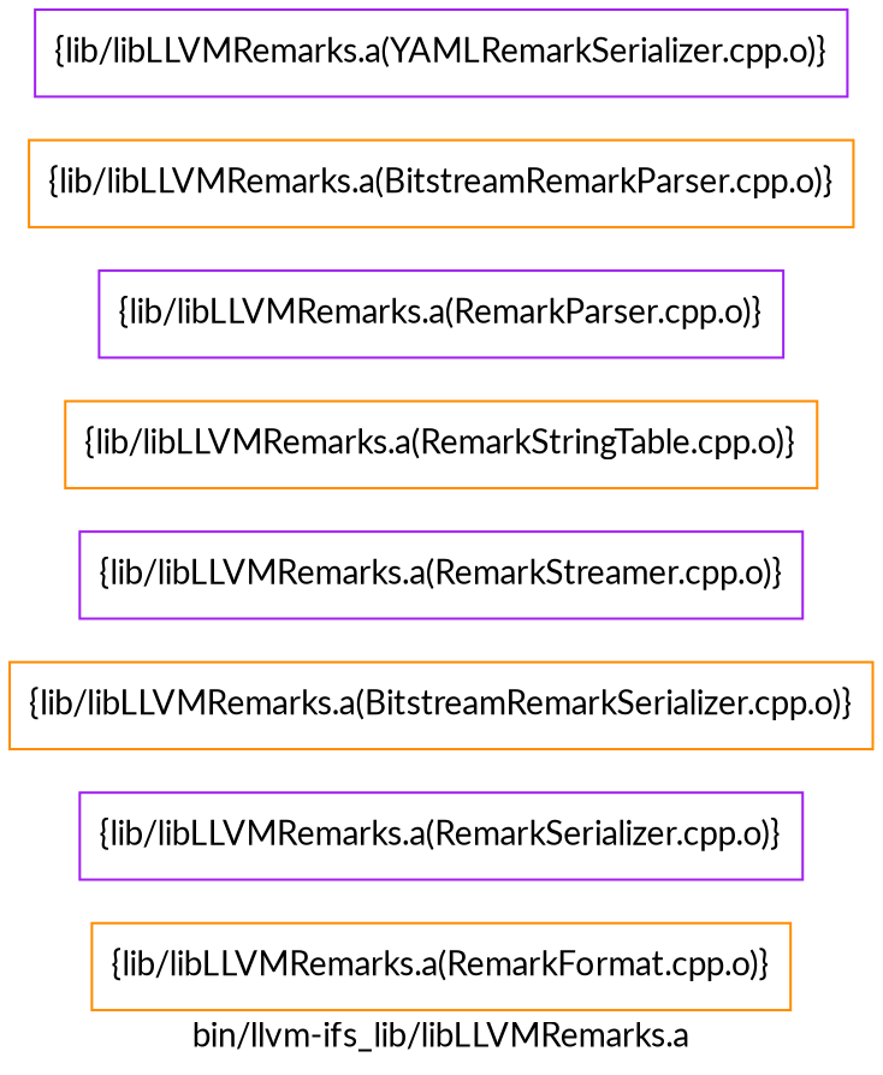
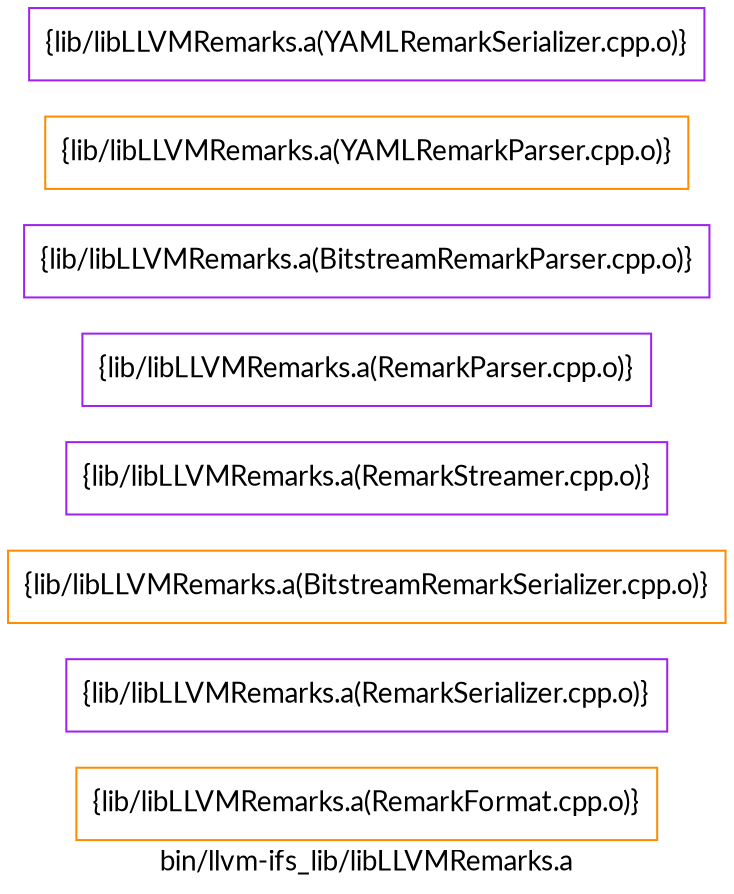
  digraph {
    label="bin/llvm-ifs_lib/libLLVMRemarks.a"
    rankdir=LR
    fontname=Lato
    node [group=0 shape=box color=purple fontname=Lato]
    n1 [label="{lib/libLLVMRemarks.a(RemarkFormat.cpp.o)}" color=darkorange]
    n2 [label="{lib/libLLVMRemarks.a(RemarkSerializer.cpp.o)}"]
    n3 [label="{lib/libLLVMRemarks.a(BitstreamRemarkSerializer.cpp.o)}" color=darkorange]
    n4 [label="{lib/libLLVMRemarks.a(RemarkStreamer.cpp.o)}"]
-   n5 [label="{lib/libLLVMRemarks.a(RemarkStringTable.cpp.o)}" color=darkorange]
    n6 [label="{lib/libLLVMRemarks.a(RemarkParser.cpp.o)}"]
-   n7 [label="{lib/libLLVMRemarks.a(BitstreamRemarkParser.cpp.o)}" color=darkorange]
+   n7 [label="{lib/libLLVMRemarks.a(BitstreamRemarkParser.cpp.o)}"]
+   n8 [label="{lib/libLLVMRemarks.a(YAMLRemarkParser.cpp.o)}" color=darkorange]
    n9 [label="{lib/libLLVMRemarks.a(YAMLRemarkSerializer.cpp.o)}"]
  }
